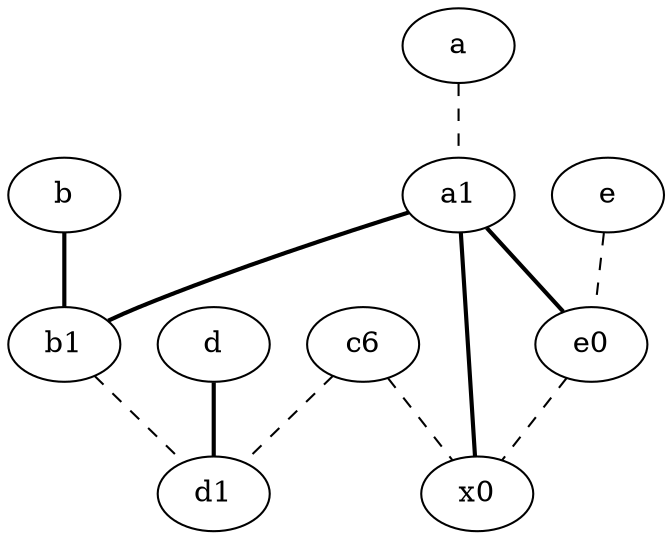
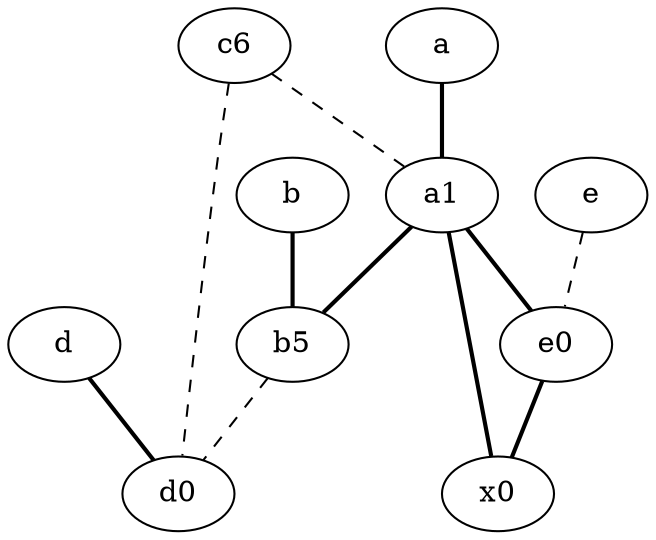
  graph {
    node [labelfontsize=50]
    edge [style=bold]
    d
-   d1
+   d1 [label=d0]
    n3 [label=c6]
    x0
    a1
    n6 [label=e0]
-   b1
+   b1 [label=b5]
    a
    b
    e
    d -- d1
    n3 -- d1 [style=dashed]
-   n3 -- x0 [style=dashed]
+   n3 -- a1 [style=dashed]
    a1 -- x0
    a1 -- n6
    a1 -- b1
-   n6 -- x0 [style=dashed]
+   n6 -- x0
    b1 -- d1 [style=dashed]
-   a -- a1 [style=dashed]
+   a -- a1
    b -- b1
    e -- n6 [style=dashed]
  }
